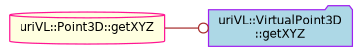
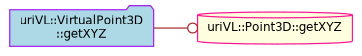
  digraph {
    rankdir=LR
    node [fontname=Helvetica fontsize=10 style=filled]
    n1 [color=purple fillcolor=lightblue fontcolor=black height=0.2 label="uriVL::VirtualPoint3D\l::getXYZ" shape=folder width=0.4]
    n2 [color=deeppink fillcolor=lightyellow height=0.2 label="uriVL::Point3D::getXYZ" shape=cylinder width=0.4]
-   n2 -> n1 [color=brown fontname=Helvetica fontsize=10 labelfontname=Helvetica labelfontsize=10 style=solid arrowhead=odot]
+   n1 -> n2 [color=brown fontname=Helvetica fontsize=10 labelfontname=Helvetica labelfontsize=10 style=solid arrowhead=odot]
  }
